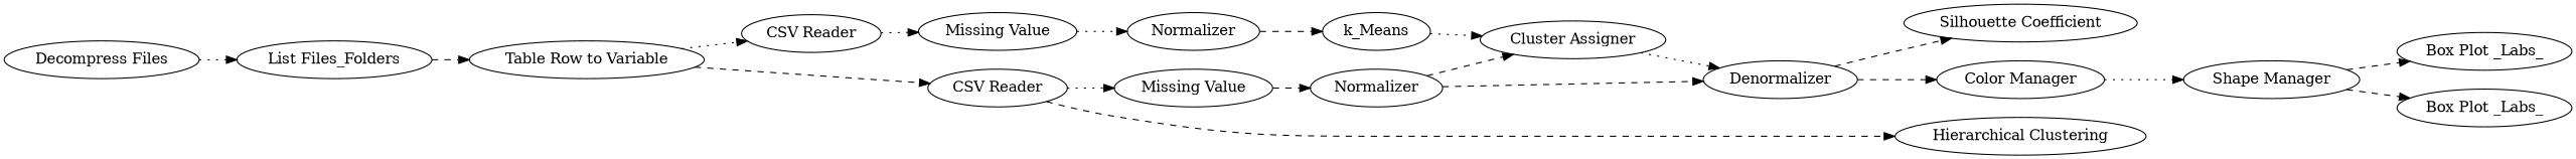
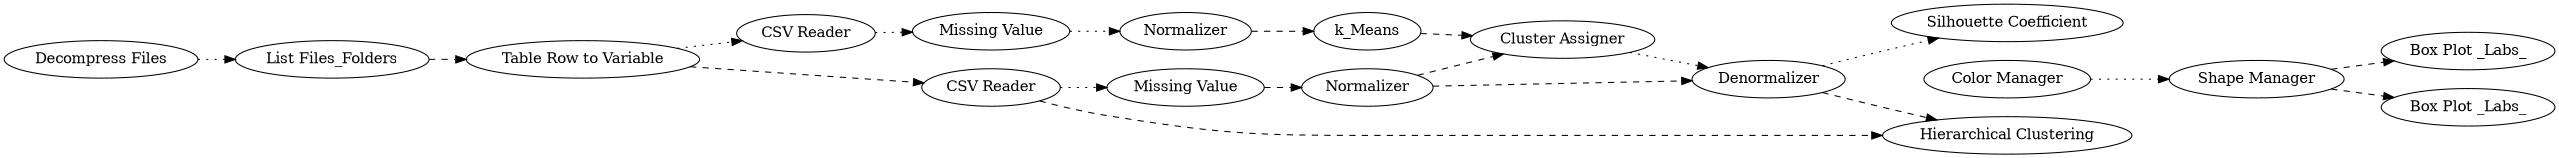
  digraph {
    rankdir=LR
    edge [style=dashed]
    n1 [label="Decompress Files"]
    n2 [label="List Files_Folders"]
    n3 [label="Table Row to Variable"]
    n4 [label="CSV Reader"]
    n5 [label="CSV Reader"]
    n6 [label="Missing Value"]
    n7 [label=Normalizer]
    n8 [label="Hierarchical Clustering"]
    n9 [label="Missing Value"]
    n10 [label=k_Means]
    n11 [label="Cluster Assigner"]
    n12 [label="Box Plot _Labs_"]
    n13 [label="Box Plot _Labs_"]
    n14 [label="Color Manager"]
    n15 [label="Shape Manager"]
    n16 [label=Denormalizer]
    n17 [label="Silhouette Coefficient"]
    n18 [label=Normalizer]
    n1 -> n2 [style=dotted]
    n2 -> n3
    n3 -> n4 [style=dotted]
    n3 -> n5
    n4 -> n6 [style=dotted]
    n5 -> n8
    n5 -> n9 [style=dotted]
    n6 -> n7 [style=dotted]
    n7 -> n10
    n9 -> n18
-   n10 -> n11 [style=dotted]
+   n10 -> n11
    n11 -> n16 [style=dotted]
    n14 -> n15 [style=dotted]
    n15 -> n12
    n15 -> n13
-   n16 -> n14
-   n16 -> n17
+   n16 -> n8
+   n16 -> n17 [style=dotted]
    n18 -> n11
    n18 -> n16
  }
